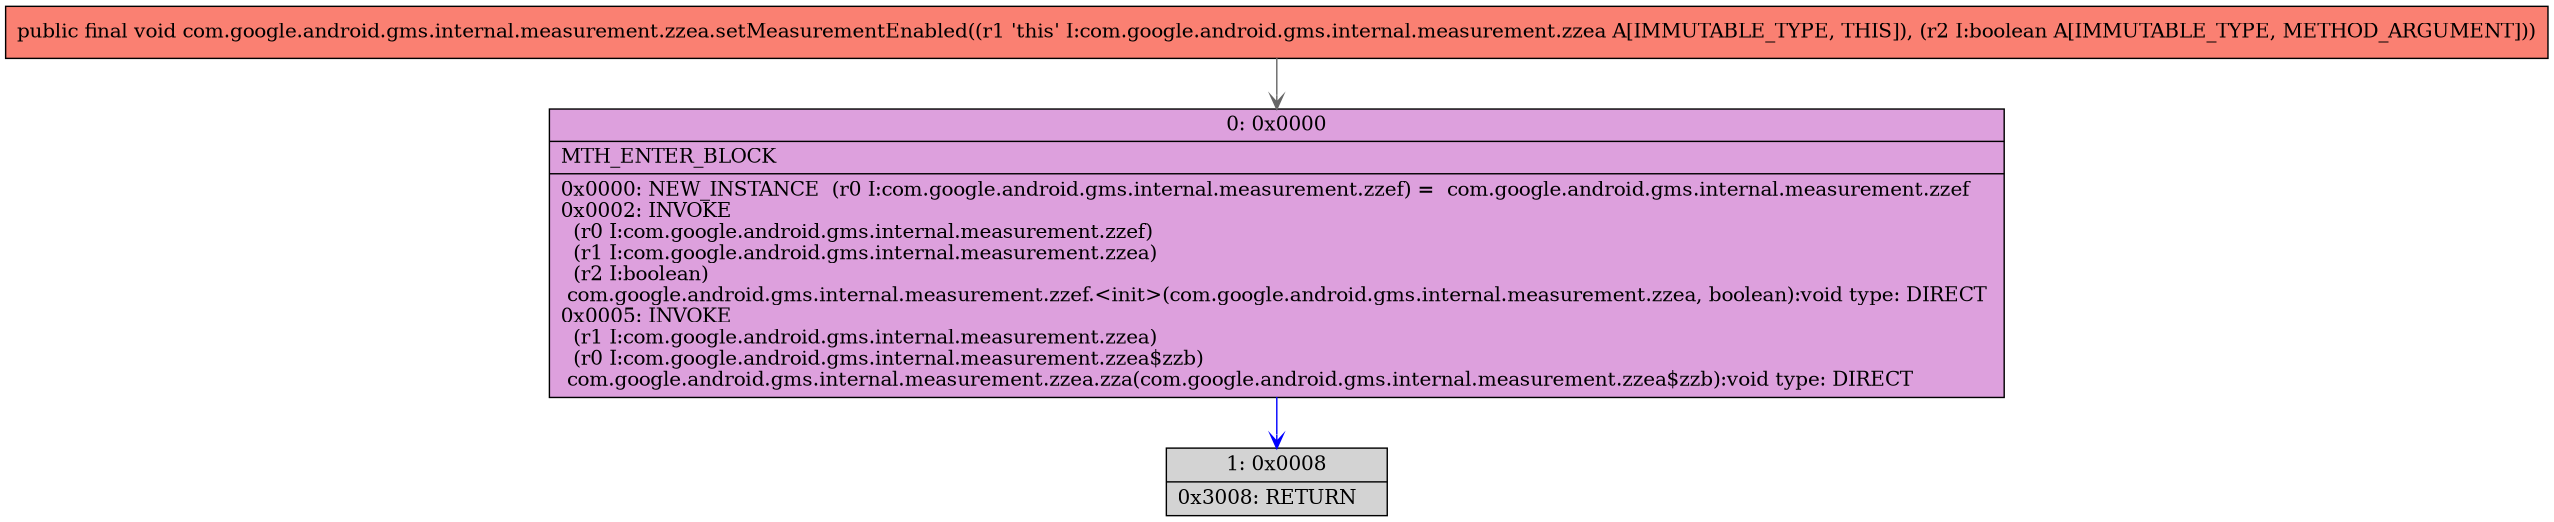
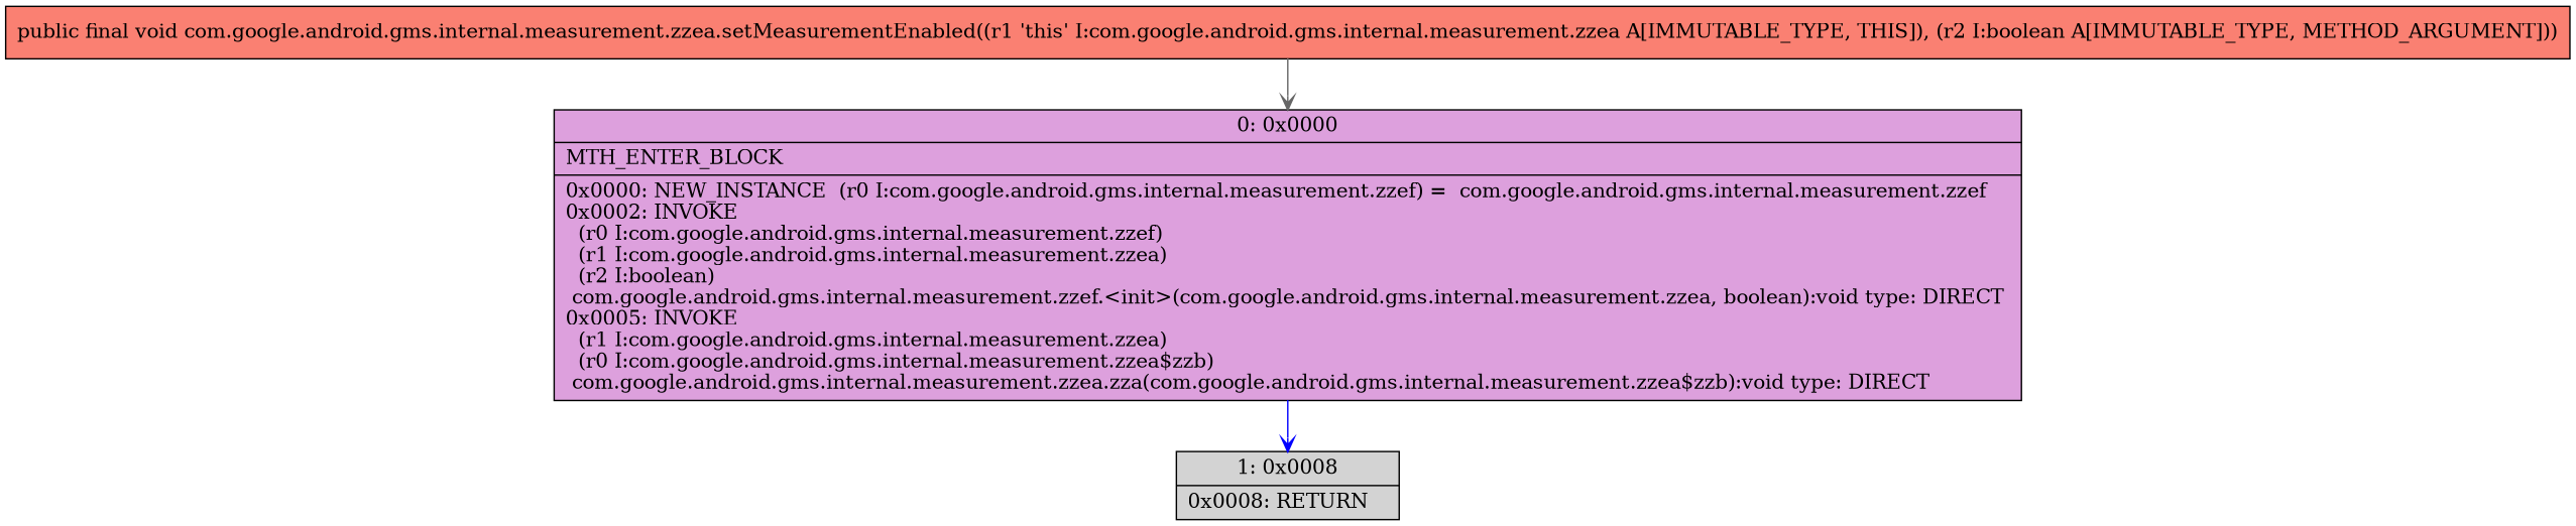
  digraph {
    node [shape=record style=filled]
    edge [arrowhead=vee]
    n1 [label="{0\:\ 0x0000|MTH_ENTER_BLOCK\l|0x0000: NEW_INSTANCE  (r0 I:com.google.android.gms.internal.measurement.zzef) =  com.google.android.gms.internal.measurement.zzef \l0x0002: INVOKE  \l  (r0 I:com.google.android.gms.internal.measurement.zzef)\l  (r1 I:com.google.android.gms.internal.measurement.zzea)\l  (r2 I:boolean)\l com.google.android.gms.internal.measurement.zzef.\<init\>(com.google.android.gms.internal.measurement.zzea, boolean):void type: DIRECT \l0x0005: INVOKE  \l  (r1 I:com.google.android.gms.internal.measurement.zzea)\l  (r0 I:com.google.android.gms.internal.measurement.zzea$zzb)\l com.google.android.gms.internal.measurement.zzea.zza(com.google.android.gms.internal.measurement.zzea$zzb):void type: DIRECT \l}" fillcolor=plum]
-   n2 [label="{1\:\ 0x0008|0x3008: RETURN   \l}" fillcolor=lightgrey]
+   n2 [label="{1\:\ 0x0008|0x0008: RETURN   \l}" fillcolor=lightgrey]
    n3 [label="{public final void com.google.android.gms.internal.measurement.zzea.setMeasurementEnabled((r1 'this' I:com.google.android.gms.internal.measurement.zzea A[IMMUTABLE_TYPE, THIS]), (r2 I:boolean A[IMMUTABLE_TYPE, METHOD_ARGUMENT])) }" fillcolor=salmon]
    n1 -> n2 [color=blue]
    n3 -> n1 [color=gray40]
  }
